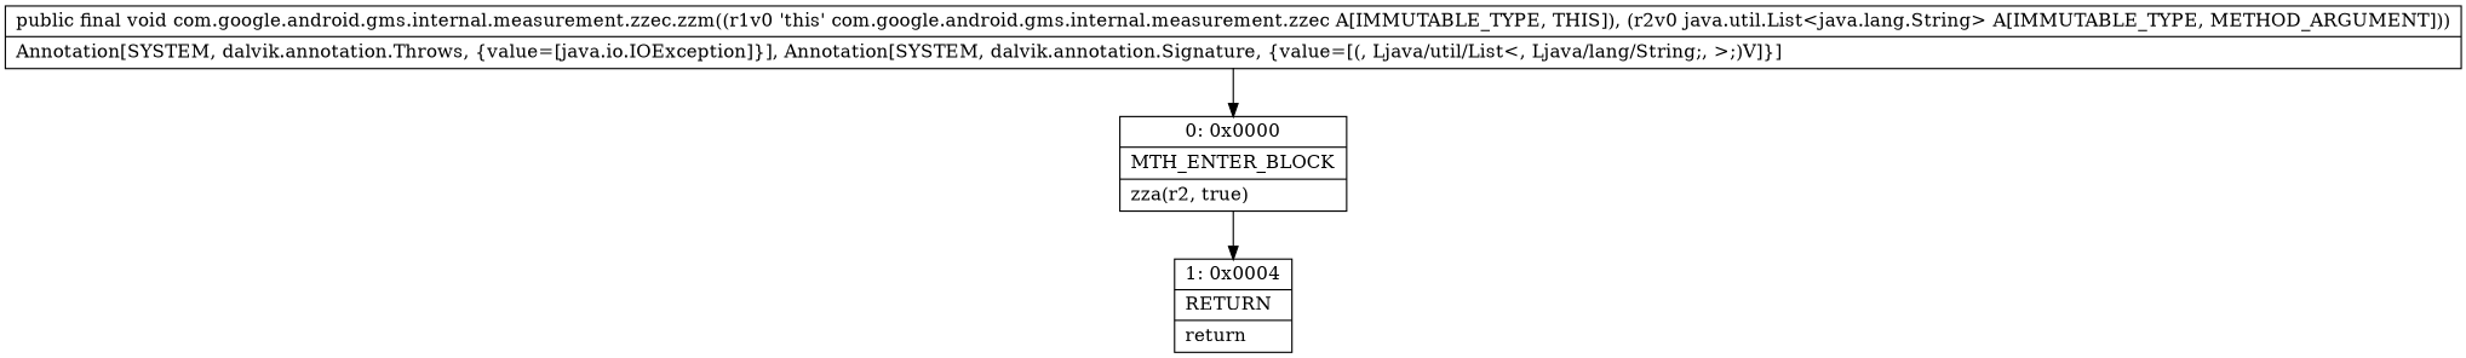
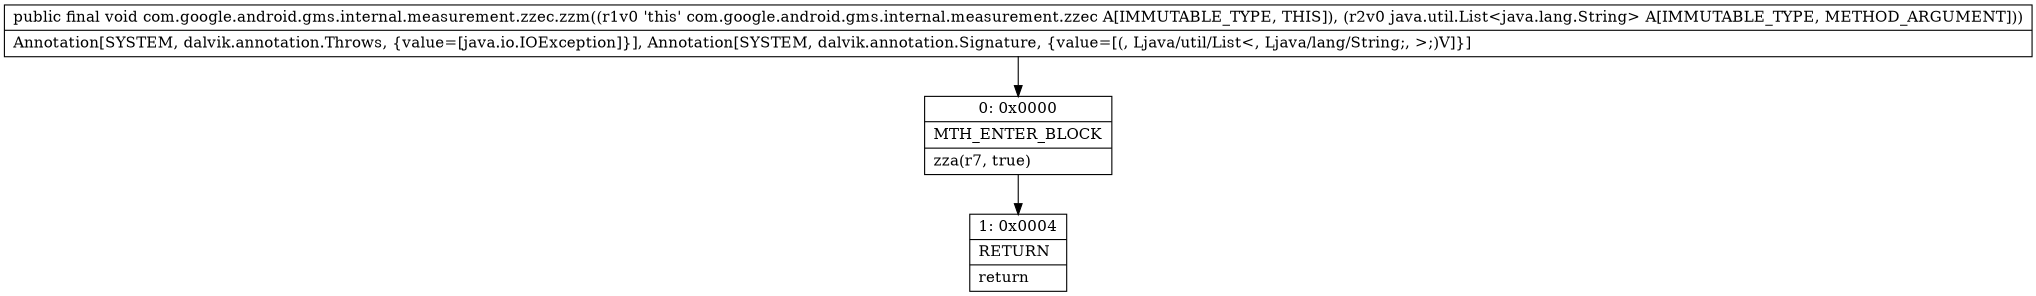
  digraph {
    node [shape=record]
-   n1 [label="{0\:\ 0x0000|MTH_ENTER_BLOCK\l|zza(r2, true)\l}"]
+   n1 [label="{0\:\ 0x0000|MTH_ENTER_BLOCK\l|zza(r7, true)\l}"]
    n2 [label="{1\:\ 0x0004|RETURN\l|return\l}"]
    n3 [label="{public final void com.google.android.gms.internal.measurement.zzec.zzm((r1v0 'this' com.google.android.gms.internal.measurement.zzec A[IMMUTABLE_TYPE, THIS]), (r2v0 java.util.List\<java.lang.String\> A[IMMUTABLE_TYPE, METHOD_ARGUMENT]))  | Annotation[SYSTEM, dalvik.annotation.Throws, \{value=[java.io.IOException]\}], Annotation[SYSTEM, dalvik.annotation.Signature, \{value=[(, Ljava\/util\/List\<, Ljava\/lang\/String;, \>;)V]\}]\l}"]
    n1 -> n2
    n3 -> n1
  }
